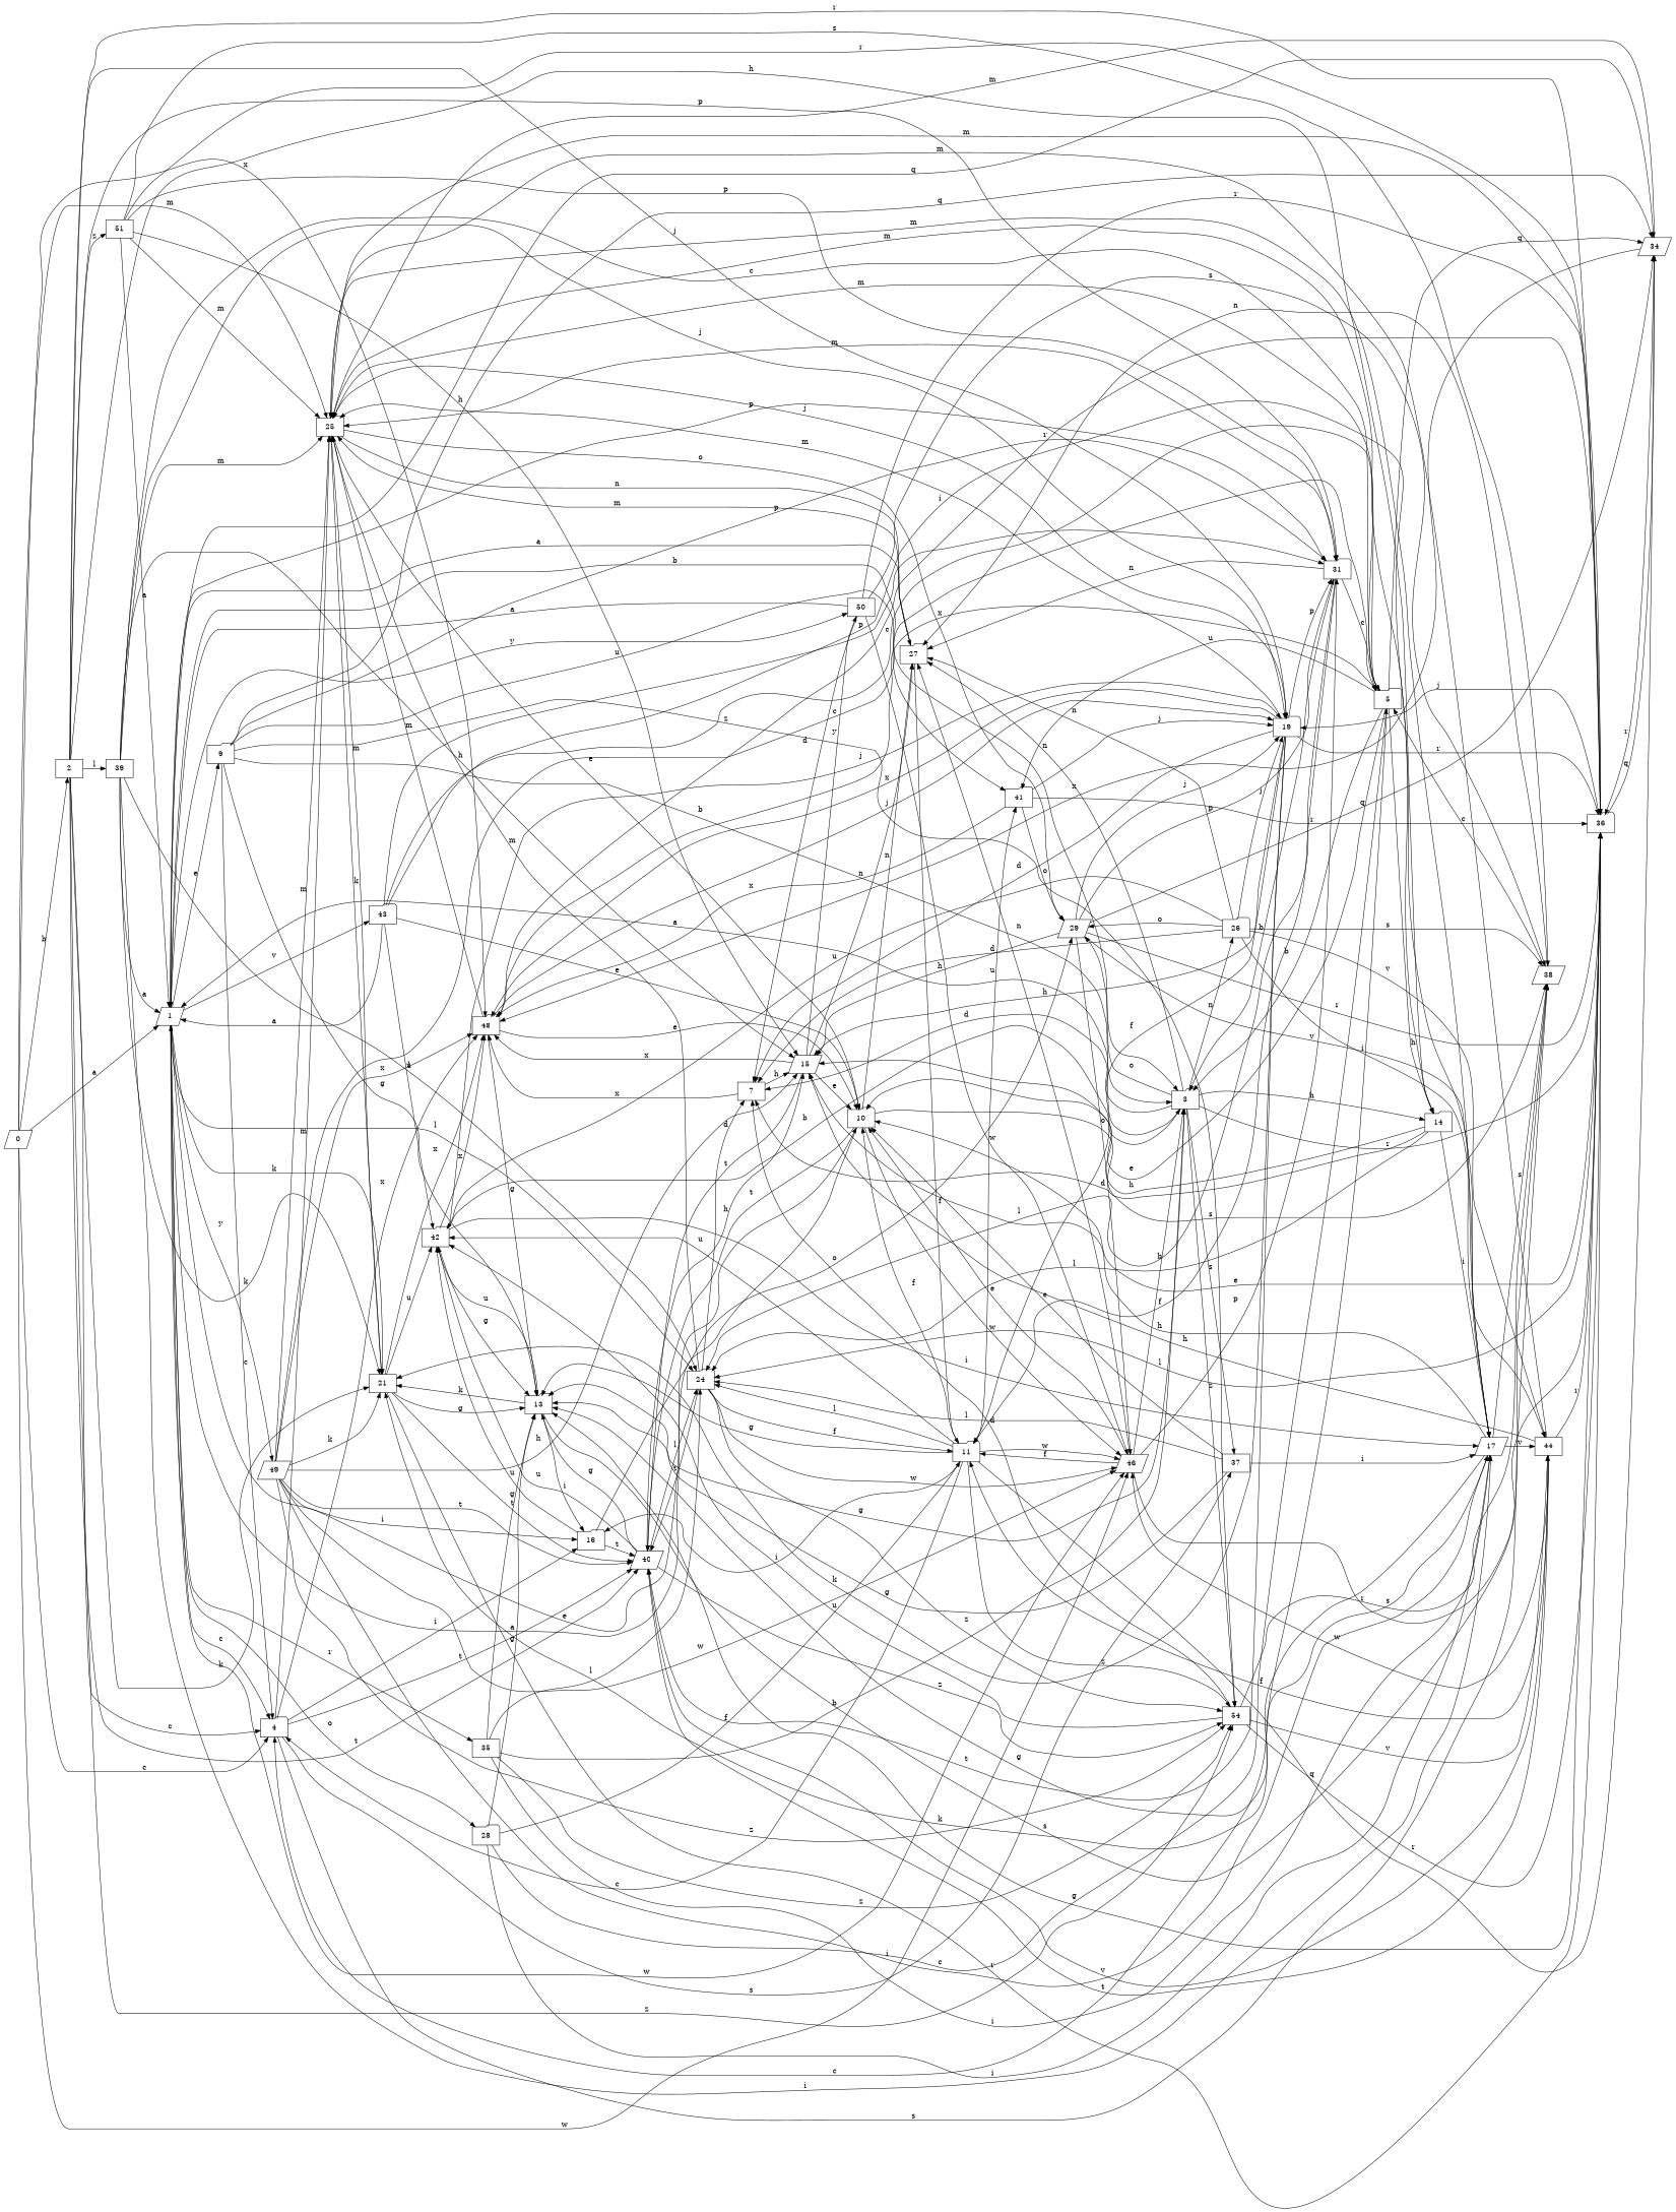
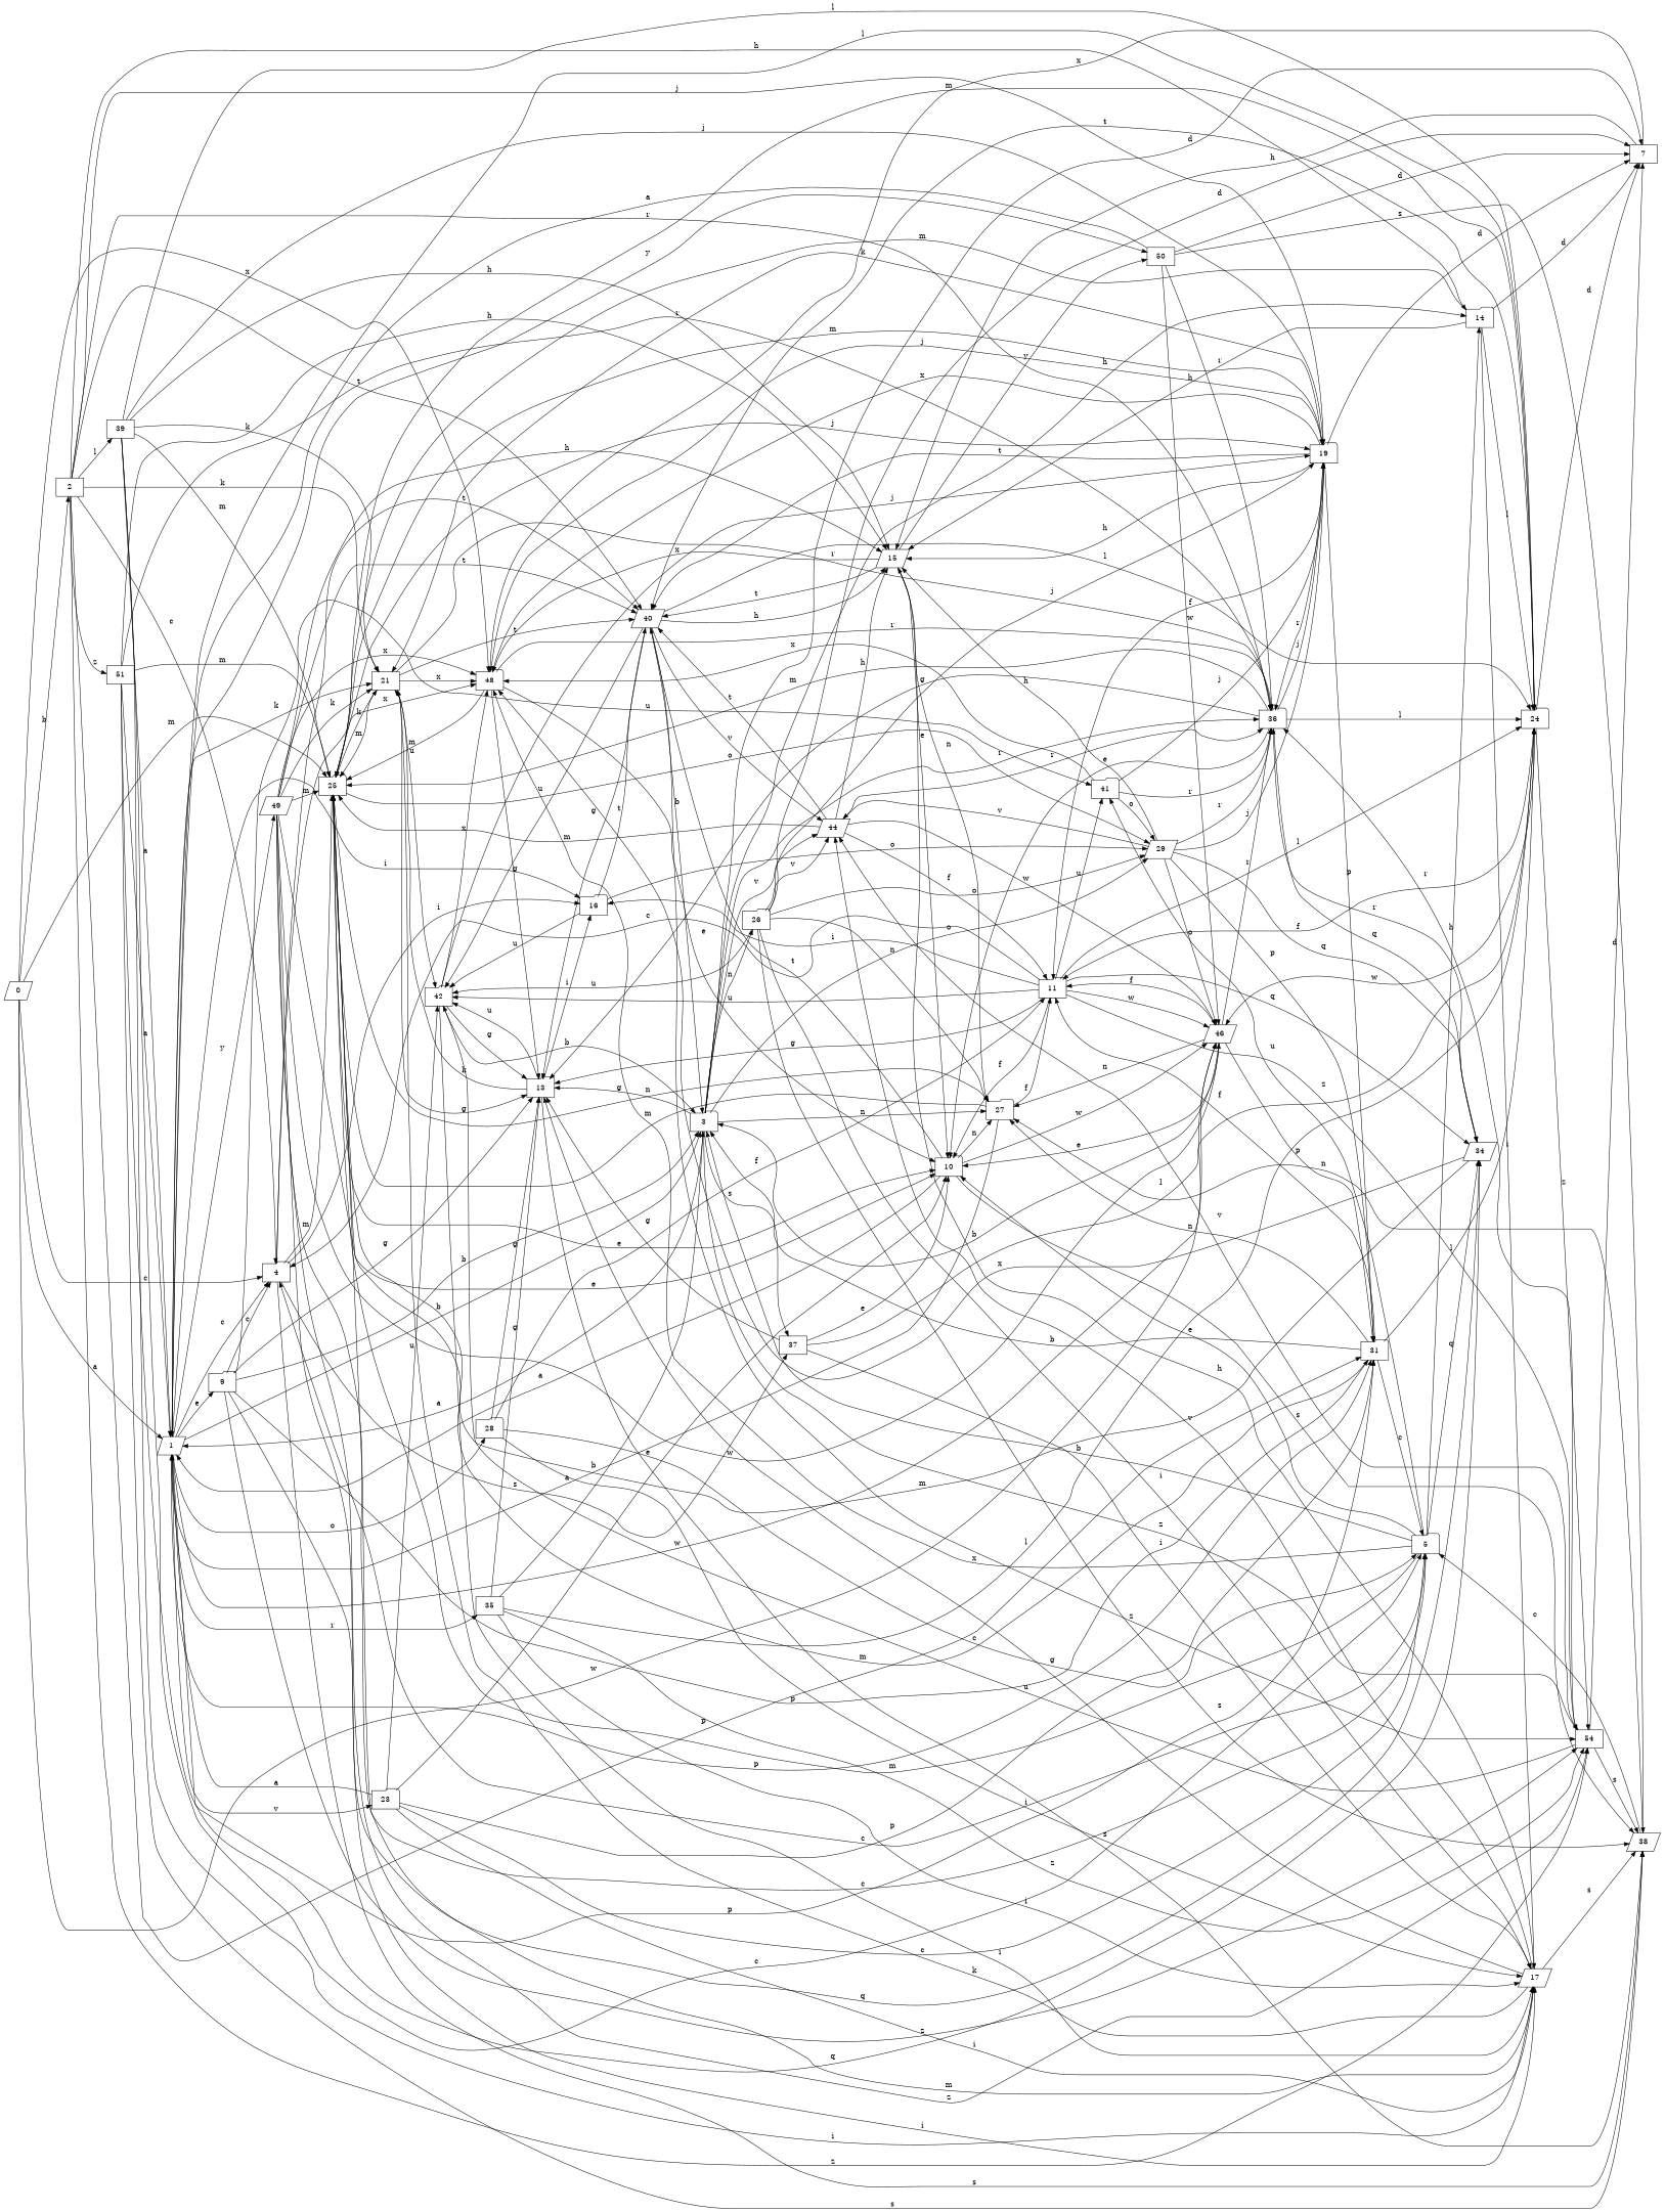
  strict digraph {
    rankdir=LR
    node [shape=folder]
    0 [shape=parallelogram]
    1 [shape=parallelogram]
    2 [shape=box]
    4
    25
    46 [shape=parallelogram]
    48
    3
    9
    16
    21 [shape=box]
    24
    28
    31
    34 [shape=parallelogram]
    35 [shape=box]
-   43
+   43 [label=23]
    49 [shape=parallelogram]
    50 [shape=box]
    14
    19
    36
    39 [shape=box]
    40 [shape=parallelogram]
    51 [shape=box]
    54 [shape=box]
    37 [shape=box]
    38 [shape=parallelogram]
    27
    29 [shape=parallelogram]
    10
    11
    13
    7 [shape=box]
    26
-   44 [shape=box]
+   44 [shape=parallelogram]
    41
    42
    5
    17 [shape=parallelogram]
    15 [shape=parallelogram]
    0 -> 1 [label=a]
    0 -> 2 [label=b]
    0 -> 4 [label=c]
    0 -> 25 [label=m]
    0 -> 46 [label=w]
    0 -> 48 [label=x]
    1 -> 4 [label=c]
    1 -> 46 [label=w]
    1 -> 3 [label=b]
    1 -> 9 [label=e]
    1 -> 16 [label=i]
    1 -> 21 [label=k]
    1 -> 24 [label=l]
    1 -> 28 [label=o]
    1 -> 31 [label=p]
    1 -> 34 [label=q]
    1 -> 35 [label=r]
    1 -> 43 [label=v]
    1 -> 49 [label=y]
    1 -> 50 [label=y]
    2 -> 4 [label=c]
    2 -> 21 [label=k]
    2 -> 31 [label=p]
    2 -> 14 [label=h]
    2 -> 19 [label=j]
    2 -> 36 [label=r]
    2 -> 39 [label=l]
    2 -> 40 [label=t]
    2 -> 51 [label=z]
    2 -> 54 [label=z]
    4 -> 25 [label=m]
    4 -> 48 [label=x]
    4 -> 16 [label=i]
    4 -> 40 [label=t]
    4 -> 37 [label=s]
    4 -> 38 [label=s]
    25 -> 21 [label=k]
    25 -> 19 [label=j]
    25 -> 27 [label=n]
    25 -> 29 [label=o]
    25 -> 10 [label=e]
    46 -> 3 [label=b]
    46 -> 31 [label=p]
    46 -> 36 [label=r]
    46 -> 27 [label=n]
    46 -> 10 [label=e]
    46 -> 11 [label=f]
    48 -> 25 [label=m]
    48 -> 19 [label=j]
    48 -> 36 [label=r]
    48 -> 10 [label=e]
    48 -> 13 [label=g]
    3 -> 1 [label=a]
    3 -> 14 [label=h]
    3 -> 36 [label=r]
    3 -> 54 [label=z]
    3 -> 37 [label=s]
    3 -> 27 [label=n]
    3 -> 29 [label=o]
    3 -> 13 [label=g]
    3 -> 7 [label=d]
    3 -> 26 [label=n]
+   3 -> 44 [label=v]
    9 -> 4 [label=c]
    9 -> 3 [label=b]
    9 -> 31 [label=p]
    9 -> 34 [label=q]
    9 -> 54 [label=z]
    9 -> 13 [label=g]
    9 -> 41 [label=u]
    16 -> 40 [label=t]
    16 -> 29 [label=o]
    16 -> 42 [label=u]
    21 -> 25 [label=m]
    21 -> 48 [label=x]
    21 -> 36 [label=r]
    21 -> 40 [label=t]
    21 -> 13 [label=g]
    21 -> 42 [label=u]
    24 -> 25 [label=m]
    24 -> 46 [label=w]
    24 -> 40 [label=t]
    24 -> 54 [label=z]
    24 -> 11 [label=f]
    24 -> 7 [label=d]
    28 -> 11 [label=f]
    28 -> 13 [label=g]
    28 -> 5 [label=c]
    28 -> 17 [label=i]
    31 -> 25 [label=m]
    31 -> 3 [label=b]
    31 -> 24 [label=l]
    31 -> 27 [label=n]
    31 -> 11 [label=f]
    31 -> 5 [label=c]
    34 -> 25 [label=m]
    34 -> 48 [label=x]
    34 -> 36 [label=r]
    35 -> 3 [label=b]
    35 -> 24 [label=l]
    35 -> 54 [label=z]
    35 -> 13 [label=g]
    35 -> 17 [label=i]
    43 -> 1 [label=a]
    43 -> 31 [label=p]
    43 -> 10 [label=e]
    43 -> 42 [label=u]
    43 -> 5 [label=c]
    43 -> 17 [label=i]
    49 -> 25 [label=m]
    49 -> 46 [label=w]
    49 -> 48 [label=x]
    49 -> 21 [label=k]
    49 -> 40 [label=t]
    49 -> 54 [label=z]
    49 -> 10 [label=e]
    49 -> 5 [label=c]
    49 -> 17 [label=i]
    49 -> 15 [label=h]
    50 -> 1 [label=a]
    50 -> 46 [label=w]
    50 -> 36 [label=r]
    50 -> 38 [label=s]
    50 -> 7 [label=d]
    14 -> 25 [label=m]
    14 -> 24 [label=l]
    14 -> 7 [label=d]
    14 -> 17 [label=i]
    14 -> 15 [label=h]
    19 -> 25 [label=m]
    19 -> 48 [label=x]
    19 -> 21 [label=k]
    19 -> 31 [label=p]
    19 -> 36 [label=r]
    19 -> 40 [label=t]
    19 -> 11 [label=f]
    19 -> 7 [label=d]
    19 -> 15 [label=h]
    36 -> 25 [label=m]
    36 -> 24 [label=l]
    36 -> 34 [label=q]
    36 -> 19 [label=j]
    36 -> 10 [label=e]
    36 -> 13 [label=g]
    39 -> 1 [label=a]
    39 -> 25 [label=m]
    39 -> 21 [label=k]
    39 -> 24 [label=l]
    39 -> 19 [label=j]
    39 -> 5 [label=c]
    39 -> 17 [label=i]
    39 -> 15 [label=h]
+   40 -> 3 [label=b]
    40 -> 24 [label=l]
    40 -> 54 [label=z]
    40 -> 13 [label=g]
    40 -> 44 [label=v]
    40 -> 42 [label=u]
    40 -> 15 [label=h]
    51 -> 1 [label=a]
    51 -> 25 [label=m]
    51 -> 31 [label=p]
    51 -> 36 [label=r]
    51 -> 38 [label=s]
    51 -> 15 [label=h]
    54 -> 36 [label=r]
    54 -> 38 [label=s]
    54 -> 7 [label=d]
    54 -> 44 [label=v]
    54 -> 42 [label=u]
    37 -> 24 [label=l]
    37 -> 10 [label=e]
    37 -> 13 [label=g]
    37 -> 17 [label=i]
    38 -> 27 [label=n]
    38 -> 5 [label=c]
    27 -> 1 [label=a]
    27 -> 25 [label=m]
    27 -> 11 [label=f]
    29 -> 46 [label=o]
    29 -> 31 [label=p]
    29 -> 34 [label=q]
    29 -> 19 [label=j]
    29 -> 36 [label=r]
    29 -> 44 [label=v]
    29 -> 15 [label=h]
    10 -> 1 [label=a]
    10 -> 46 [label=w]
    10 -> 40 [label=t]
    10 -> 38 [label=s]
    10 -> 27 [label=n]
    11 -> 4 [label=c]
    11 -> 46 [label=w]
    11 -> 16 [label=i]
    11 -> 24 [label=l]
    11 -> 34 [label=q]
    11 -> 54 [label=z]
    11 -> 10 [label=f]
    11 -> 13 [label=g]
    11 -> 41 [label=u]
    11 -> 42 [label=u]
    13 -> 16 [label=i]
    13 -> 21 [label=k]
    13 -> 38 [label=s]
    13 -> 42 [label=u]
    7 -> 48 [label=x]
    7 -> 15 [label=h]
    26 -> 19 [label=j]
    26 -> 38 [label=s]
    26 -> 27 [label=n]
    26 -> 29 [label=o]
    26 -> 7 [label=d]
    26 -> 44 [label=v]
    26 -> 42 [label=u]
    26 -> 17 [label=i]
    44 -> 25 [label=m]
    44 -> 46 [label=w]
    44 -> 36 [label=r]
    44 -> 40 [label=t]
    44 -> 11 [label=f]
    44 -> 15 [label=h]
    41 -> 48 [label=x]
    41 -> 19 [label=j]
    41 -> 36 [label=r]
    41 -> 29 [label=o]
    42 -> 48 [label=x]
    42 -> 3 [label=b]
    42 -> 19 [label=j]
    42 -> 13 [label=g]
    42 -> 17 [label=i]
    5 -> 4 [label=c]
    5 -> 25 [label=m]
    5 -> 48 [label=x]
    5 -> 3 [label=b]
    5 -> 34 [label=q]
    5 -> 14 [label=h]
    5 -> 10 [label=e]
    5 -> 41 [label=u]
    17 -> 25 [label=m]
    17 -> 21 [label=k]
    17 -> 38 [label=s]
    17 -> 13 [label=g]
    17 -> 44 [label=v]
    17 -> 15 [label=h]
    15 -> 48 [label=x]
    15 -> 50 [label=y]
    15 -> 40 [label=t]
    15 -> 27 [label=n]
    15 -> 10 [label=e]
  }
